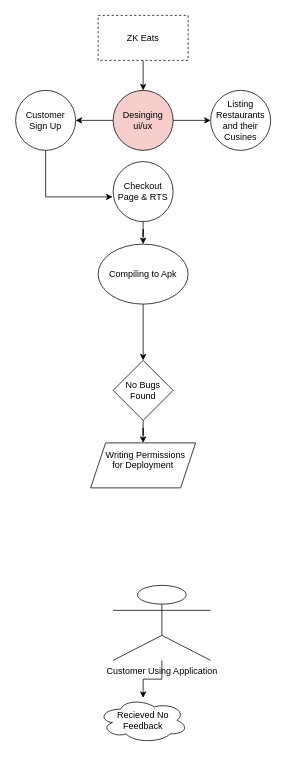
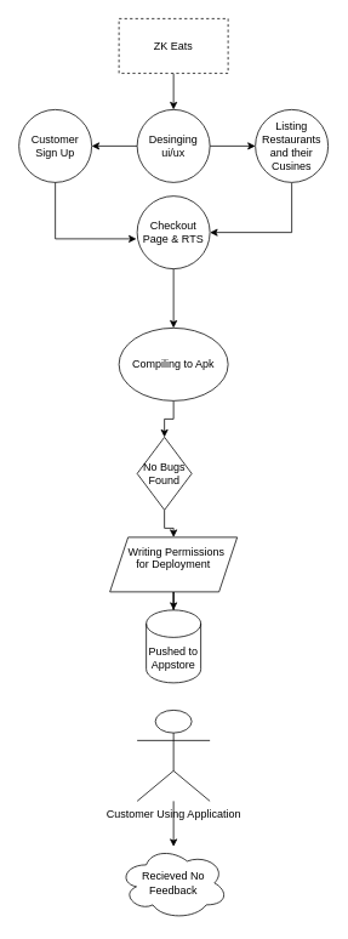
  <mxCell id="0" />
  <mxCell id="1" parent="0" />
  <mxCell id="2" value="" style="edgeStyle=orthogonalEdgeStyle;rounded=0;orthogonalLoop=1;jettySize=auto;html=1;" edge="1" parent="1" source="3" target="6"><mxGeometry relative="1" as="geometry" /></mxCell>
  <mxCell id="3" value="ZK Eats" style="rounded=0;whiteSpace=wrap;html=1;dashed=1;" vertex="1" parent="1"><mxGeometry x="130" y="20" width="120" height="60" as="geometry" /></mxCell>
  <mxCell id="4" value="" style="edgeStyle=orthogonalEdgeStyle;rounded=0;orthogonalLoop=1;jettySize=auto;html=1;" edge="1" parent="1" source="6" target="7"><mxGeometry relative="1" as="geometry" /></mxCell>
  <mxCell id="5" value="" style="edgeStyle=orthogonalEdgeStyle;rounded=0;orthogonalLoop=1;jettySize=auto;html=1;" edge="1" parent="1" source="6" target="9"><mxGeometry relative="1" as="geometry" /></mxCell>
- <mxCell id="6" value="Desinging&lt;div&gt;ui/ux&lt;/div&gt;" style="ellipse;whiteSpace=wrap;html=1;aspect=fixed;fillColor=#f8cecc;" vertex="1" parent="1"><mxGeometry x="150" y="120" width="80" height="80" as="geometry" /></mxCell>
+ <mxCell id="6" value="Desinging&lt;div&gt;ui/ux&lt;/div&gt;" style="ellipse;whiteSpace=wrap;html=1;aspect=fixed;" vertex="1" parent="1"><mxGeometry x="150" y="120" width="80" height="80" as="geometry" /></mxCell>
  <mxCell id="7" value="Customer Sign Up" style="ellipse;whiteSpace=wrap;html=1;aspect=fixed;" vertex="1" parent="1"><mxGeometry x="20" y="120" width="80" height="80" as="geometry" /></mxCell>
+ <mxCell id="8" style="edgeStyle=orthogonalEdgeStyle;rounded=0;orthogonalLoop=1;jettySize=auto;html=1;exitX=0.5;exitY=1;exitDx=0;exitDy=0;entryX=1;entryY=0.5;entryDx=0;entryDy=0;" edge="1" parent="1" source="9" target="11"><mxGeometry relative="1" as="geometry" /></mxCell>
  <mxCell id="9" value="Listing Restaurants&lt;div&gt;and their Cusines&lt;/div&gt;" style="ellipse;whiteSpace=wrap;html=1;aspect=fixed;" vertex="1" parent="1"><mxGeometry x="280" y="120" width="80" height="80" as="geometry" /></mxCell>
  <mxCell id="10" value="" style="edgeStyle=orthogonalEdgeStyle;rounded=0;orthogonalLoop=1;jettySize=auto;html=1;" edge="1" parent="1" source="11" target="13"><mxGeometry relative="1" as="geometry" /></mxCell>
  <mxCell id="11" value="Checkout&lt;div&gt;Page &amp;amp; RTS&lt;/div&gt;" style="ellipse;whiteSpace=wrap;html=1;aspect=fixed;" vertex="1" parent="1"><mxGeometry x="150" y="215" width="80" height="80" as="geometry" /></mxCell>
  <mxCell id="12" value="" style="edgeStyle=orthogonalEdgeStyle;rounded=0;orthogonalLoop=1;jettySize=auto;html=1;" edge="1" parent="1" source="13" target="15"><mxGeometry relative="1" as="geometry" /></mxCell>
- <mxCell id="13" value="Compiling to Apk" style="ellipse;whiteSpace=wrap;html=1;" vertex="1" parent="1"><mxGeometry x="130" y="325" width="120" height="80" as="geometry" /></mxCell>
+ <mxCell id="13" value="Compiling to Apk" style="ellipse;whiteSpace=wrap;html=1;" vertex="1" parent="1"><mxGeometry x="130" y="360" width="120" height="80" as="geometry" /></mxCell>
  <mxCell id="14" value="" style="edgeStyle=orthogonalEdgeStyle;rounded=0;orthogonalLoop=1;jettySize=auto;html=1;" edge="1" parent="1" source="15" target="17"><mxGeometry relative="1" as="geometry" /></mxCell>
- <mxCell id="15" value="No Bugs&lt;div&gt;Found&lt;/div&gt;" style="rhombus;whiteSpace=wrap;html=1;" vertex="1" parent="1"><mxGeometry x="150" y="480" width="80" height="80" as="geometry" /></mxCell>
+ <mxCell id="15" value="No Bugs&lt;div&gt;Found&lt;/div&gt;" style="rhombus;whiteSpace=wrap;html=1;" vertex="1" parent="1"><mxGeometry x="150" y="480" width="60" height="80" as="geometry" /></mxCell>
+ <mxCell id="16" value="" style="edgeStyle=orthogonalEdgeStyle;rounded=0;orthogonalLoop=1;jettySize=auto;html=1;" edge="1" parent="1" source="17" target="18"><mxGeometry relative="1" as="geometry" /></mxCell>
  <mxCell id="17" value="&amp;nbsp; &amp;nbsp;Writing Permissions&amp;nbsp;&lt;div&gt;for Deployment&lt;div&gt;&lt;br&gt;&lt;/div&gt;&lt;/div&gt;" style="shape=parallelogram;perimeter=parallelogramPerimeter;whiteSpace=wrap;html=1;fixedSize=1;" vertex="1" parent="1"><mxGeometry x="120" y="590" width="140" height="60" as="geometry" /></mxCell>
+ <mxCell id="18" value="Pushed to&lt;div&gt;Appstore&lt;/div&gt;" style="shape=cylinder3;whiteSpace=wrap;html=1;boundedLbl=1;backgroundOutline=1;size=15;" vertex="1" parent="1"><mxGeometry x="160" y="670" width="60" height="80" as="geometry" /></mxCell>
  <mxCell id="19" value="" style="edgeStyle=orthogonalEdgeStyle;rounded=0;orthogonalLoop=1;jettySize=auto;html=1;" edge="1" parent="1" source="20" target="21"><mxGeometry relative="1" as="geometry" /></mxCell>
- <mxCell id="20" value="Customer Using Application" style="shape=umlActor;verticalLabelPosition=bottom;verticalAlign=top;html=1;outlineConnect=0;" vertex="1" parent="1"><mxGeometry x="150" y="780" width="130" height="100" as="geometry" /></mxCell>
- <mxCell id="21" value="Recieved No&lt;div&gt;Feedback&lt;/div&gt;" style="ellipse;shape=cloud;whiteSpace=wrap;html=1;" vertex="1" parent="1"><mxGeometry x="130" y="930" width="120" height="60" as="geometry" /></mxCell>
+ <mxCell id="20" value="Customer Using Application" style="shape=umlActor;verticalLabelPosition=bottom;verticalAlign=top;html=1;outlineConnect=0;" vertex="1" parent="1"><mxGeometry x="150" y="780" width="80" height="100" as="geometry" /></mxCell>
+ <mxCell id="21" value="Recieved No&lt;div&gt;Feedback&lt;/div&gt;" style="ellipse;shape=cloud;whiteSpace=wrap;html=1;" vertex="1" parent="1"><mxGeometry x="130" y="930" width="120" height="80" as="geometry" /></mxCell>
  <mxCell id="22" style="edgeStyle=orthogonalEdgeStyle;rounded=0;orthogonalLoop=1;jettySize=auto;html=1;exitX=0.5;exitY=1;exitDx=0;exitDy=0;entryX=-0.01;entryY=0.588;entryDx=0;entryDy=0;entryPerimeter=0;" edge="1" parent="1" source="7" target="11"><mxGeometry relative="1" as="geometry" /></mxCell>
